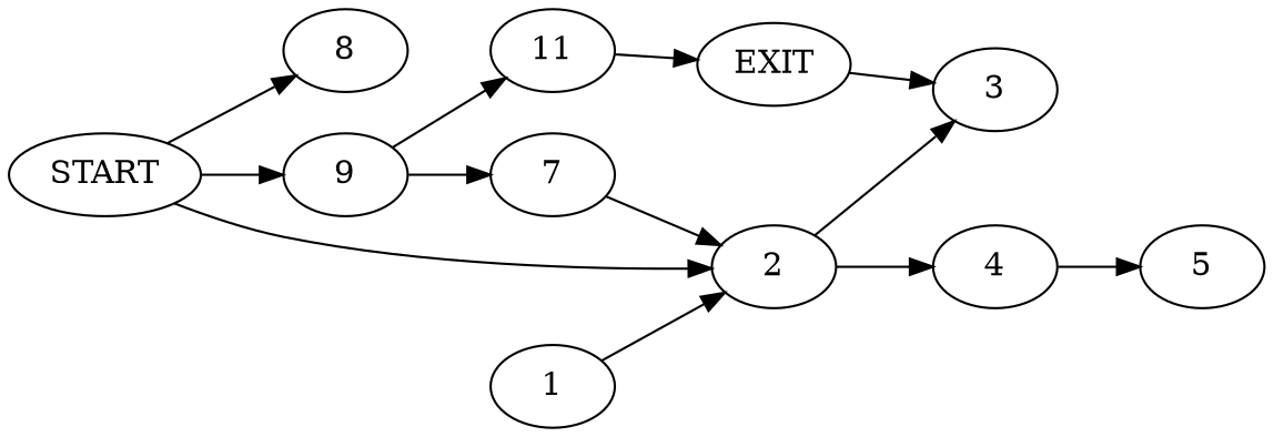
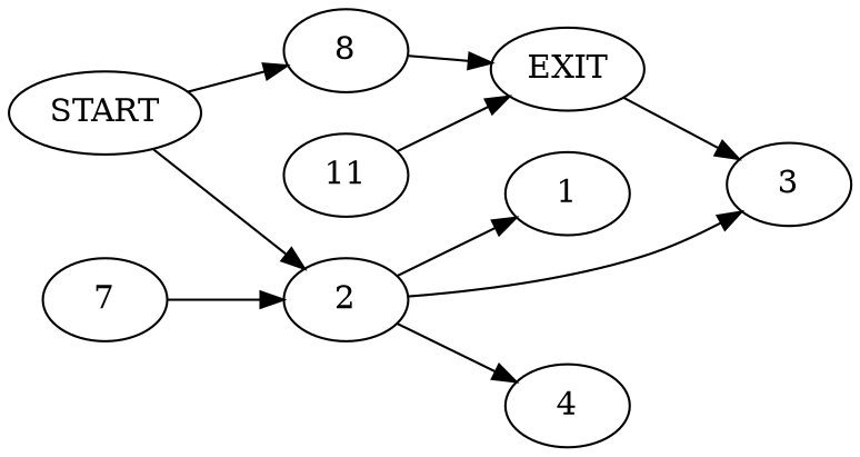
  digraph {
    rankdir=LR
    n1 [label=START]
    8
-   9
    2
    1
    n6 [label=EXIT]
    7
    n8 [label=11]
    3
    4
-   5
    n1 -> 8
-   n1 -> 9
    n1 -> 2
-   9 -> 7
-   9 -> n8
+   8 -> n6
    2 -> 3
    2 -> 4
-   1 -> 2
+   2 -> 1
    n6 -> 3
    7 -> 2
    n8 -> n6
-   4 -> 5
  }
